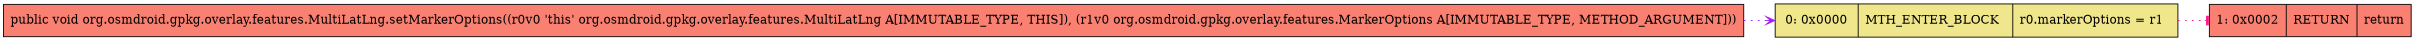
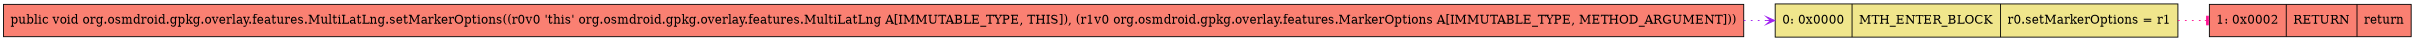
  digraph {
    rankdir=LR
    node [shape=record style=filled fillcolor=salmon]
    edge [style=dotted]
-   n1 [label="{0\:\ 0x0000|MTH_ENTER_BLOCK\l|r0.markerOptions = r1\l}" fillcolor=khaki]
+   n1 [label="{0\:\ 0x0000|MTH_ENTER_BLOCK\l|r0.setMarkerOptions = r1\l}" fillcolor=khaki]
    n2 [label="{1\:\ 0x0002|RETURN\l|return\l}"]
    n3 [label="{public void org.osmdroid.gpkg.overlay.features.MultiLatLng.setMarkerOptions((r0v0 'this' org.osmdroid.gpkg.overlay.features.MultiLatLng A[IMMUTABLE_TYPE, THIS]), (r1v0 org.osmdroid.gpkg.overlay.features.MarkerOptions A[IMMUTABLE_TYPE, METHOD_ARGUMENT])) }"]
    n1 -> n2 [color=deeppink arrowhead=tee]
    n3 -> n1 [color=purple arrowhead=vee]
  }
